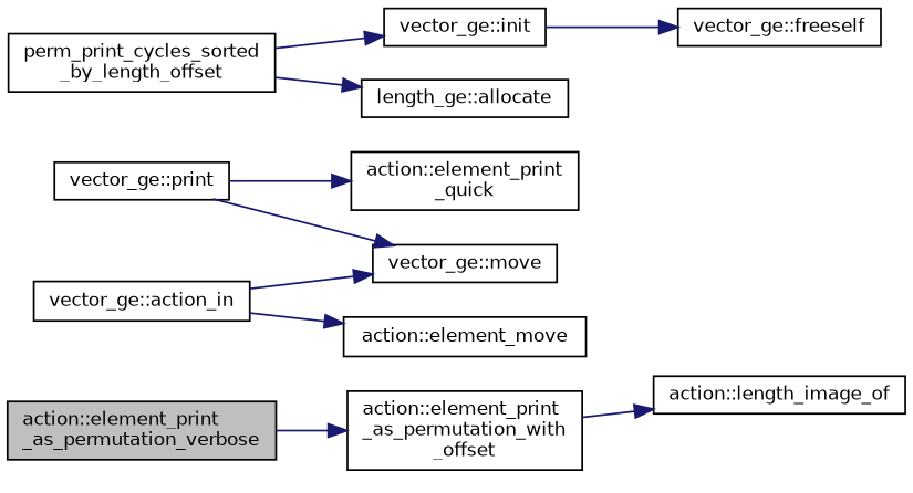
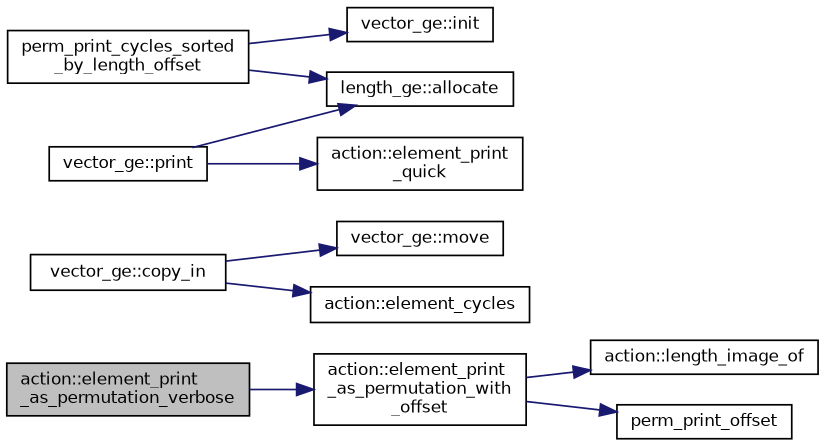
  digraph {
    rankdir=LR
    node [color=black fillcolor=white fontname=Helvetica fontsize=10 shape=record style=filled]
    edge [color=midnightblue fontname=Helvetica fontsize=10 labelfontname=Helvetica labelfontsize=10 style=solid]
    n1 [fillcolor=grey75 fontcolor=black height=0.2 label="action::element_print\l_as_permutation_verbose" width=0.4]
    n2 [height=0.2 label="action::element_print\l_as_permutation_with\l_offset" width=0.4]
    n3 [height=0.2 label="action::length_image_of" width=0.4]
+   n4 [height=0.2 label=perm_print_offset width=0.4]
    n5 [height=0.2 label="perm_print_cycles_sorted\l_by_length_offset" width=0.4]
    n6 [height=0.2 label="vector_ge::init" width=0.4]
    n7 [height=0.2 label="length_ge::allocate" width=0.4]
-   n8 [height=0.2 label="vector_ge::freeself" width=0.4]
-   n9 [height=0.2 label="vector_ge::action_in" width=0.4]
+   n9 [height=0.2 label="vector_ge::copy_in" width=0.4]
    n10 [height=0.2 label="vector_ge::move" width=0.4]
-   n11 [height=0.2 label="action::element_move" width=0.4]
+   n11 [height=0.2 label="action::element_cycles" width=0.4]
    n12 [height=0.2 label="vector_ge::print" width=0.4]
    n13 [height=0.2 label="action::element_print\l_quick" width=0.4]
    n1 -> n2
    n2 -> n3
+   n2 -> n4
    n5 -> n6
    n5 -> n7
-   n6 -> n8
    n9 -> n10
    n9 -> n11
-   n12 -> n10
+   n12 -> n7
    n12 -> n13
  }
